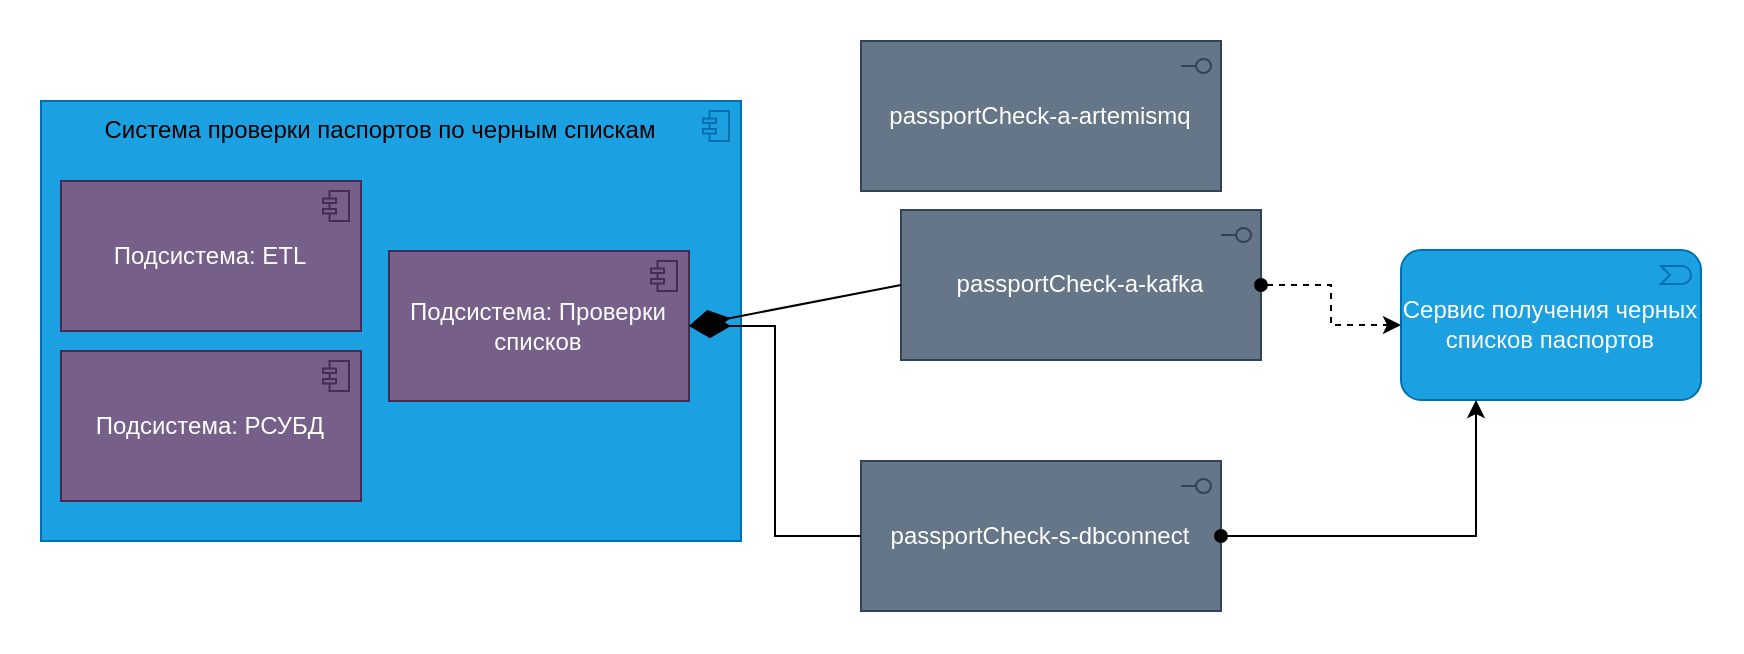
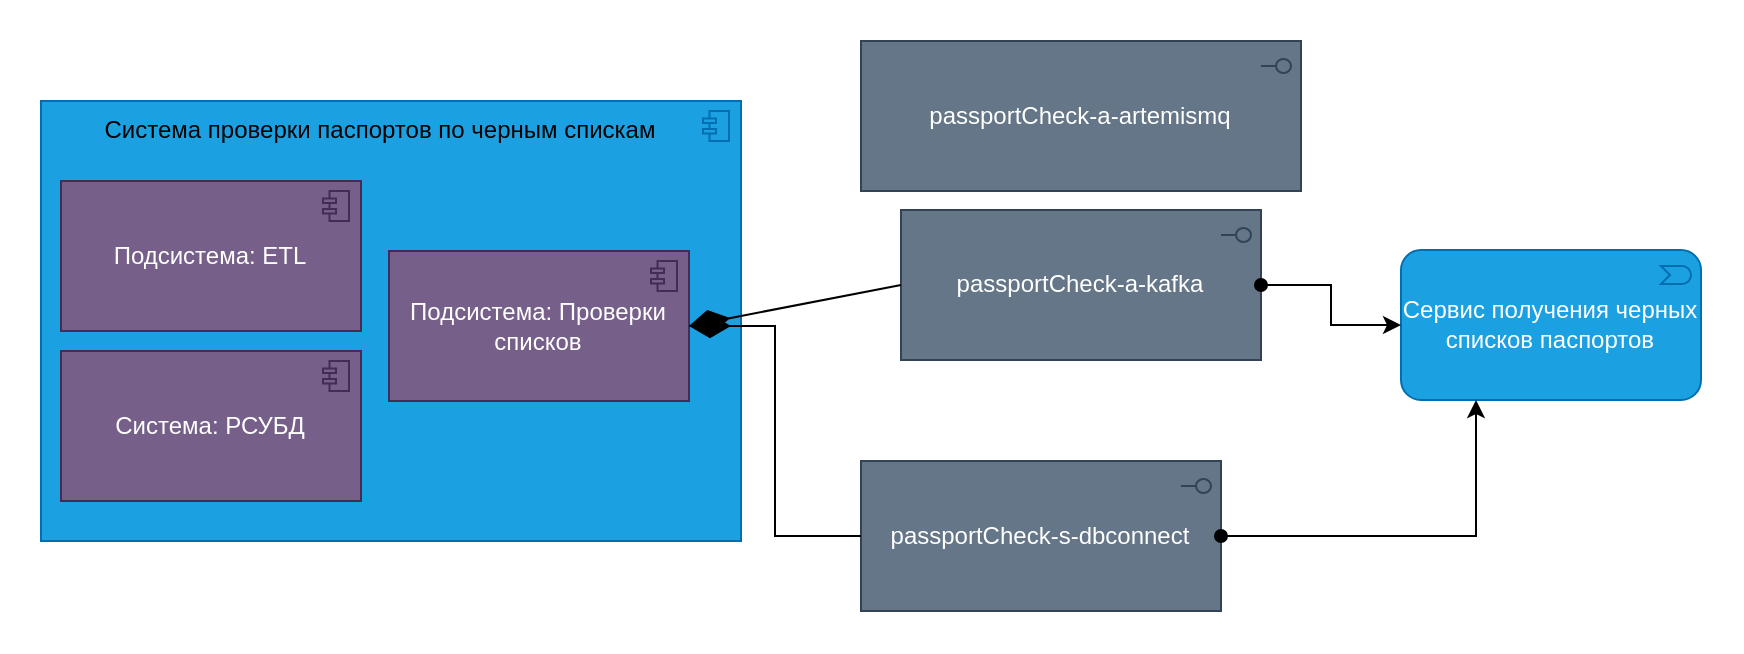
  <mxCell id="0" />
  <mxCell id="1" parent="0" />
  <mxCell id="2" value="" style="html=1;outlineConnect=0;whiteSpace=wrap;fillColor=#1ba1e2;shape=mxgraph.archimate3.application;appType=comp;archiType=square;fontColor=#ffffff;strokeColor=#006EAF;" parent="1" vertex="1"><mxGeometry x="20" y="50" width="350" height="220" as="geometry" /></mxCell>
  <mxCell id="3" value="Подсистема: ETL" style="html=1;outlineConnect=0;whiteSpace=wrap;fillColor=#76608a;shape=mxgraph.archimate3.application;appType=comp;archiType=square;strokeColor=#432D57;fontColor=#ffffff;" parent="1" vertex="1"><mxGeometry x="30" y="90" width="150" height="75" as="geometry" /></mxCell>
- <mxCell id="4" value="passportCheck-a-artemismq" style="html=1;outlineConnect=0;whiteSpace=wrap;fillColor=#647687;shape=mxgraph.archimate3.application;appType=interface;archiType=square;fontColor=#ffffff;strokeColor=#314354;" parent="1" vertex="1"><mxGeometry x="430" y="20" width="180" height="75" as="geometry" /></mxCell>
+ <mxCell id="4" value="passportCheck-a-artemismq" style="html=1;outlineConnect=0;whiteSpace=wrap;fillColor=#647687;shape=mxgraph.archimate3.application;appType=interface;archiType=square;fontColor=#ffffff;strokeColor=#314354;" parent="1" vertex="1"><mxGeometry x="430" y="20" width="220" height="75" as="geometry" /></mxCell>
  <mxCell id="5" value="Сервис получения черных списков паспортов" style="html=1;outlineConnect=0;whiteSpace=wrap;fillColor=#1ba1e2;shape=mxgraph.archimate3.application;appType=event;archiType=rounded;strokeColor=#006EAF;fontColor=#ffffff;" parent="1" vertex="1"><mxGeometry x="700" y="124.5" width="150" height="75" as="geometry" /></mxCell>
- <mxCell id="6" value="Подсистема: РСУБД" style="html=1;outlineConnect=0;whiteSpace=wrap;fillColor=#76608a;shape=mxgraph.archimate3.application;appType=comp;archiType=square;strokeColor=#432D57;fontColor=#ffffff;" vertex="1" parent="1"><mxGeometry x="30" y="175" width="150" height="75" as="geometry" /></mxCell>
+ <mxCell id="6" value="Система: РСУБД" style="html=1;outlineConnect=0;whiteSpace=wrap;fillColor=#76608a;shape=mxgraph.archimate3.application;appType=comp;archiType=square;strokeColor=#432D57;fontColor=#ffffff;" vertex="1" parent="1"><mxGeometry x="30" y="175" width="150" height="75" as="geometry" /></mxCell>
  <mxCell id="7" value="Система проверки паспортов по черным спискам" style="text;html=1;strokeColor=none;fillColor=none;align=center;verticalAlign=middle;whiteSpace=wrap;rounded=0;" vertex="1" parent="1"><mxGeometry x="40" y="50" width="300" height="30" as="geometry" /></mxCell>
  <mxCell id="8" value="Подсистема: Проверки списков" style="html=1;outlineConnect=0;whiteSpace=wrap;fillColor=#76608a;shape=mxgraph.archimate3.application;appType=comp;archiType=square;strokeColor=#432D57;fontColor=#ffffff;" vertex="1" parent="1"><mxGeometry x="194" y="125" width="150" height="75" as="geometry" /></mxCell>
  <mxCell id="9" value="passportCheck-a-kafka" style="html=1;outlineConnect=0;whiteSpace=wrap;fillColor=#647687;shape=mxgraph.archimate3.application;appType=interface;archiType=square;fontColor=#ffffff;strokeColor=#314354;" vertex="1" parent="1"><mxGeometry x="450" y="104.5" width="180" height="75" as="geometry" /></mxCell>
  <mxCell id="10" value="passportCheck-s-dbconnect" style="html=1;outlineConnect=0;whiteSpace=wrap;fillColor=#647687;shape=mxgraph.archimate3.application;appType=interface;archiType=square;fontColor=#ffffff;strokeColor=#314354;" vertex="1" parent="1"><mxGeometry x="430" y="230" width="180" height="75" as="geometry" /></mxCell>
  <mxCell id="11" value="" style="endArrow=none;html=1;rounded=0;exitX=1;exitY=0.5;exitDx=0;exitDy=0;exitPerimeter=0;entryX=0;entryY=0.5;entryDx=0;entryDy=0;entryPerimeter=0;endFill=0;startArrow=diamondThin;startFill=1;startSize=18;" edge="1" parent="1" source="8" target="9"><mxGeometry width="50" height="50" relative="1" as="geometry"><mxPoint x="360" y="204" as="sourcePoint" /><mxPoint x="450" y="98" as="targetPoint" /></mxGeometry></mxCell>
  <mxCell id="12" value="" style="endArrow=none;html=1;rounded=0;exitX=1;exitY=0.5;exitDx=0;exitDy=0;exitPerimeter=0;entryX=0;entryY=0.5;entryDx=0;entryDy=0;entryPerimeter=0;endFill=0;startArrow=diamondThin;startFill=1;startSize=18;edgeStyle=orthogonalEdgeStyle;" edge="1" parent="1" source="8" target="10"><mxGeometry width="50" height="50" relative="1" as="geometry"><mxPoint x="354" y="173" as="sourcePoint" /><mxPoint x="450" y="188" as="targetPoint" /></mxGeometry></mxCell>
  <mxCell id="13" value="" style="endArrow=classic;html=1;rounded=0;exitX=1;exitY=0.5;exitDx=0;exitDy=0;exitPerimeter=0;entryX=0.25;entryY=1;entryDx=0;entryDy=0;entryPerimeter=0;startArrow=oval;startFill=1;edgeStyle=orthogonalEdgeStyle;" edge="1" parent="1" source="10" target="5"><mxGeometry width="50" height="50" relative="1" as="geometry"><mxPoint x="620" y="68" as="sourcePoint" /><mxPoint x="778" y="135" as="targetPoint" /></mxGeometry></mxCell>
- <mxCell id="14" value="" style="endArrow=classic;html=1;rounded=0;entryX=0;entryY=0.5;entryDx=0;entryDy=0;entryPerimeter=0;startArrow=oval;startFill=1;edgeStyle=orthogonalEdgeStyle;dashed=1;" edge="1" parent="1" source="9" target="5"><mxGeometry width="50" height="50" relative="1" as="geometry"><mxPoint x="620" y="68" as="sourcePoint" /><mxPoint x="778" y="135" as="targetPoint" /></mxGeometry></mxCell>
+ <mxCell id="14" value="" style="endArrow=classic;html=1;rounded=0;entryX=0;entryY=0.5;entryDx=0;entryDy=0;entryPerimeter=0;startArrow=oval;startFill=1;edgeStyle=orthogonalEdgeStyle;" edge="1" parent="1" source="9" target="5"><mxGeometry width="50" height="50" relative="1" as="geometry"><mxPoint x="620" y="68" as="sourcePoint" /><mxPoint x="778" y="135" as="targetPoint" /></mxGeometry></mxCell>
